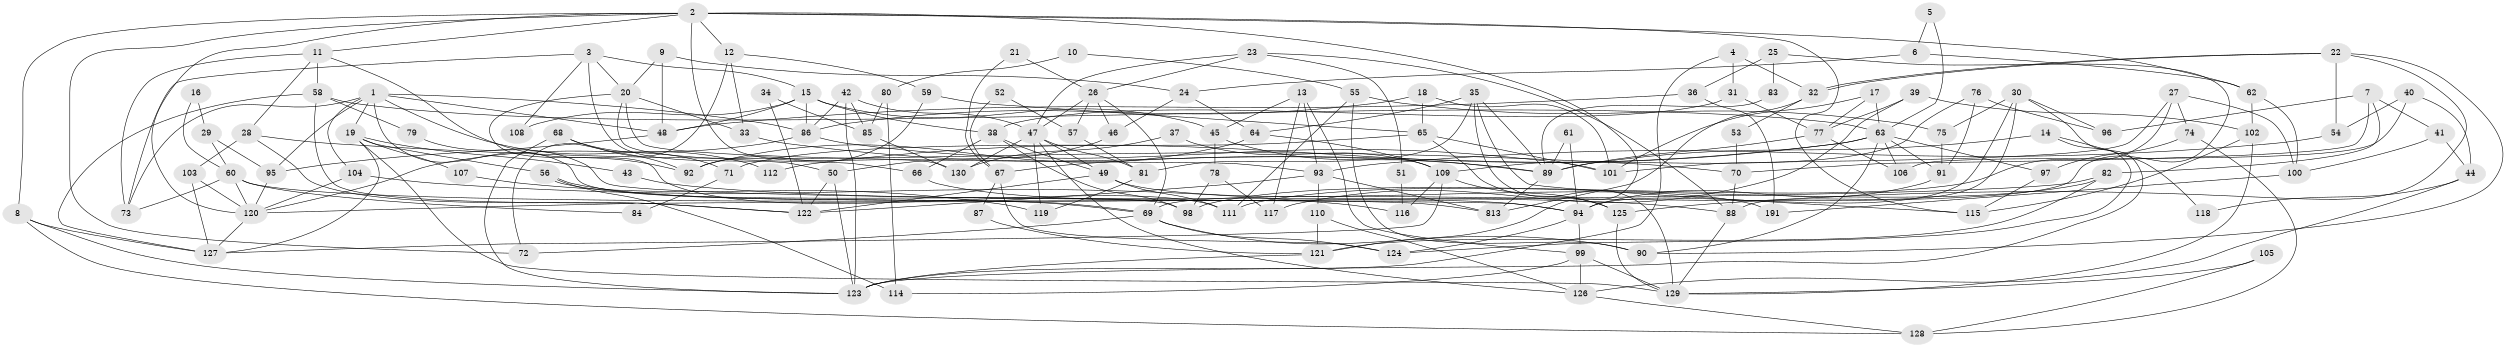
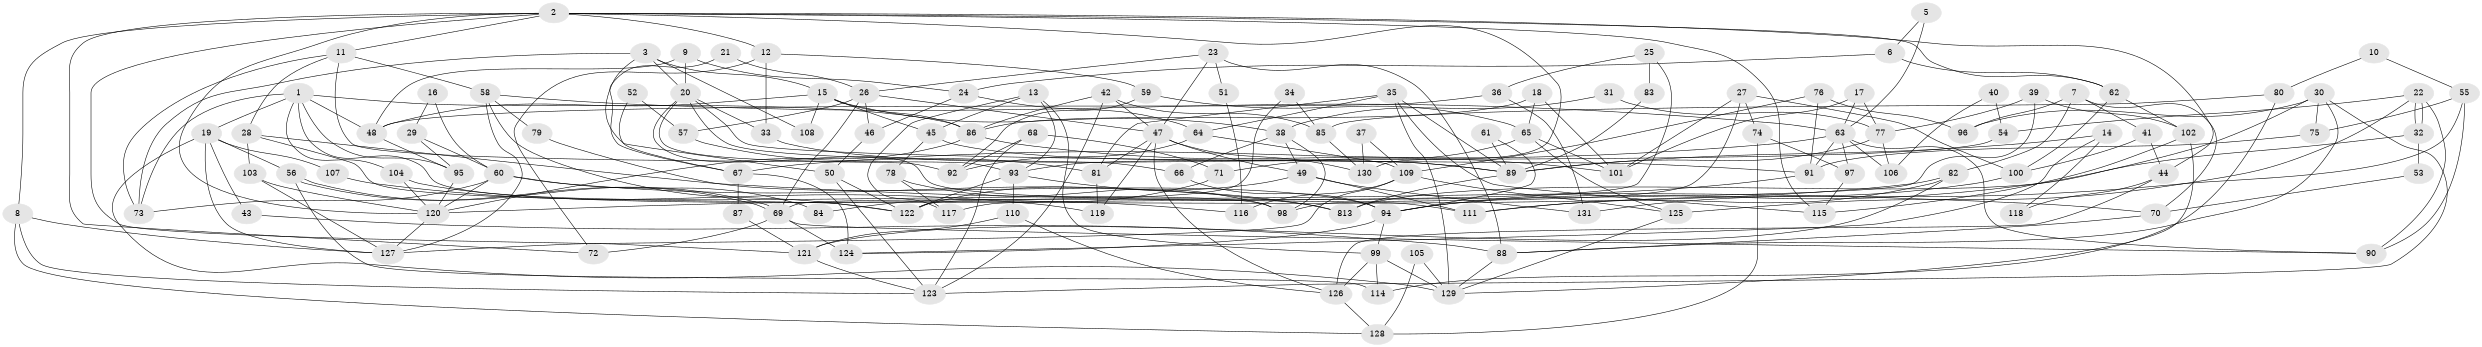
  graph {
    node [color=gray90 style=filled]
    1
    19
    48
    73
    86
    95
    98
    104
-   112
    127
    43
    56
    107
    129
    120
    101
    116
    2
    8
    11
    12
    44
    62
    72
    115
    121
    130
    123
    128
    28
    58
    92
    33
    59
    118
    126
    100
    102
    3
    20
    50
    108
    15
    93
    66
    91
    111
    122
    51
-   4
    31
    32
    38
    77
    53
    n56 [label=813]
    5
    6
    63
    24
    67
    90
    106
    97
    46
    64
    7
    41
    70
    82
    96
    88
    9
    10
    55
    80
    75
    85
    114
    103
    79
    89
    65
    13
    45
    99
    117
    78
    110
    14
    124
    49
    16
    29
    60
    84
    17
    18
    125
    71
    69
    119
    94
    21
    26
    47
    57
    87
    22
    54
    23
    81
    109
    25
    36
    83
-   131 [label=191]
+   131
    27
    74
    30
    34
    35
    37
    39
    40
    42
    52
    61
    68
    76
    105
    1 -- 19
    1 -- 48
    1 -- 73
    1 -- 86
    1 -- 95
    1 -- 98
    1 -- 104
-   1 -- 112
    19 -- 127
    19 -- 43
    19 -- 56
    19 -- 107
    19 -- 129
    48 -- 95
    86 -- 120
    86 -- 101
    95 -- 120
    104 -- 120
    104 -- 116
    43 -- 88
    56 -- 114
    56 -- 69
    56 -- 69
    107 -- 119
    120 -- 127
    2 -- 120
    2 -- 8
    2 -- 11
    2 -- 12
-   40 -- 44
+   2 -- 44
    2 -- 62
    2 -- 72
    2 -- 115
    2 -- 121
    2 -- 130
    8 -- 127
    8 -- 123
    8 -- 128
    11 -- 73
    11 -- 28
    11 -- 58
    11 -- 92
    12 -- 72
    12 -- 33
    12 -- 59
    44 -- 118
    44 -- 126
    62 -- 100
    62 -- 102
    121 -- 123
    28 -- 122
    28 -- 70
    28 -- 103
    58 -- 127
    58 -- 122
    58 -- 63
    58 -- 79
    33 -- 89
    59 -- 92
    59 -- 65
    126 -- 128
    100 -- 131
    102 -- 129
    102 -- 115
    3 -- 73
    3 -- 20
    3 -- 50
    3 -- 108
    3 -- 15
    20 -- 33
    20 -- 93
    20 -- 66
+   20 -- 91
    20 -- 111
    50 -- 123
    50 -- 122
    15 -- 48
    15 -- 86
    15 -- 108
    15 -- 38
    15 -- 45
    93 -- 122
    93 -- n56
    93 -- 110
    66 -- 94
    91 -- 94
    51 -- 116
-   4 -- 123
-   4 -- 31
-   4 -- 32
    31 -- 38
    31 -- 77
    32 -- 53
    32 -- n56
    38 -- 98
    38 -- 66
    38 -- 49
    77 -- 106
    77 -- 89
    53 -- 70
    5 -- 6
    5 -- 63
    6 -- 62
    6 -- 24
-   63 -- 112
    63 -- 91
    63 -- 67
    63 -- 90
    63 -- 106
    63 -- 97
    24 -- 46
    24 -- 64
    67 -- 124
    67 -- 87
    97 -- 115
    46 -- 50
    64 -- 92
    64 -- 109
    7 -- 41
    7 -- 70
    7 -- 82
    7 -- 96
    41 -- 44
    41 -- 100
    70 -- 88
    82 -- 120
    82 -- 121
    82 -- 111
    88 -- 129
    9 -- 48
    9 -- 20
    9 -- 24
    10 -- 55
    10 -- 80
    55 -- 111
    55 -- 90
    55 -- 75
    80 -- 85
    80 -- 114
    75 -- 91
    85 -- 130
    103 -- 127
    103 -- 120
    79 -- 94
    89 -- n56
    65 -- 101
    65 -- 125
    65 -- 71
    13 -- 93
    13 -- 45
    13 -- 99
    13 -- 117
    45 -- 89
    45 -- 78
    99 -- 129
    99 -- 126
    99 -- 114
    78 -- 98
    78 -- 117
    110 -- 121
    110 -- 126
    14 -- 118
    14 -- 89
    14 -- 124
    49 -- 111
    49 -- 122
    49 -- 131
    16 -- 29
    16 -- 60
    29 -- 95
    29 -- 60
    60 -- 73
    60 -- 120
    60 -- n56
    60 -- 84
    17 -- 101
    17 -- 77
    17 -- 63
    18 -- 86
    18 -- 101
    18 -- 65
    125 -- 129
    71 -- 84
    69 -- 72
    69 -- 90
    69 -- 124
    94 -- 99
    94 -- 124
    21 -- 67
    21 -- 26
    26 -- 46
    26 -- 69
    26 -- 47
    26 -- 57
    47 -- 130
    47 -- 126
    47 -- 49
    47 -- 119
    47 -- 81
    57 -- 81
    87 -- 121
    22 -- 32
    22 -- 32
    22 -- 90
    22 -- 125
    22 -- 54
    54 -- 93
    23 -- 51
    23 -- 88
    23 -- 26
    23 -- 47
    81 -- 119
    109 -- 127
    109 -- 116
    109 -- 125
    25 -- 69
    25 -- 36
    25 -- 83
    36 -- 48
    36 -- 131
    83 -- 89
    27 -- 98
    27 -- 101
    27 -- 100
    27 -- 74
    74 -- 128
    74 -- 97
    30 -- 123
    30 -- 96
    30 -- 88
    30 -- 75
    30 -- 94
    34 -- 122
    34 -- 85
    35 -- 129
    35 -- 115
    35 -- 64
    35 -- 89
    35 -- 81
    37 -- 130
    37 -- 109
    39 -- 102
    39 -- 77
    39 -- 117
    40 -- 106
    40 -- 54
    42 -- 86
    42 -- 123
    42 -- 85
    42 -- 47
    52 -- 67
    52 -- 57
    61 -- 89
    61 -- 94
    68 -- 123
    68 -- 92
    68 -- 71
    76 -- 91
    76 -- 96
    76 -- 109
    105 -- 129
    105 -- 128
  }
